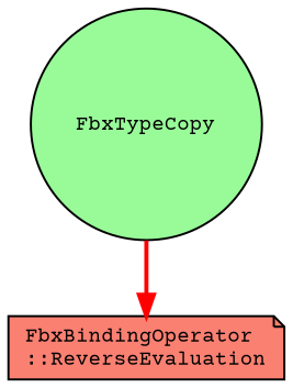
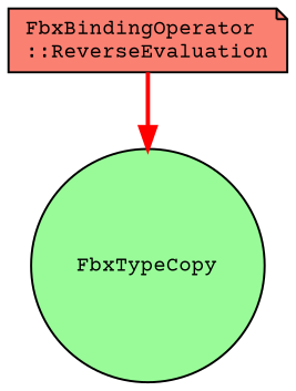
  digraph {
    rankdir=TB
    fontname="Courier Prime"
    node [color=black fontname="Courier Prime" fontsize=10 style=filled]
    n1 [fillcolor=salmon fontcolor=black height=0.2 label="FbxBindingOperator\l::ReverseEvaluation" shape=note width=0.4]
    n2 [fillcolor=palegreen height=0.2 label=FbxTypeCopy shape=circle width=0.4]
-   n2 -> n1 [color=red fontname="Courier Prime" fontsize=10 labelfontname=Helvetica labelfontsize=10 style=bold]
+   n1 -> n2 [color=red fontname="Courier Prime" fontsize=10 labelfontname=Helvetica labelfontsize=10 style=bold]
  }
